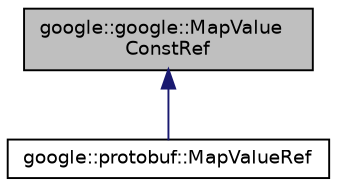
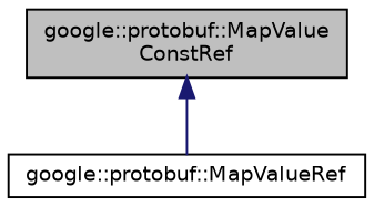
  digraph {
    node [color=black fontname=Helvetica fontsize=10 shape=record style=filled]
-   n1 [fillcolor=grey75 fontcolor=black height=0.2 label="google::google::MapValue\lConstRef" width=0.4]
+   n1 [fillcolor=grey75 fontcolor=black height=0.2 label="google::protobuf::MapValue\lConstRef" width=0.4]
    n2 [fillcolor=white height=0.2 label="google::protobuf::MapValueRef" width=0.4]
    n1 -> n2 [color=midnightblue dir=back fontname=Helvetica fontsize=10 labelfontname=Helvetica labelfontsize=10 style=solid]
  }
